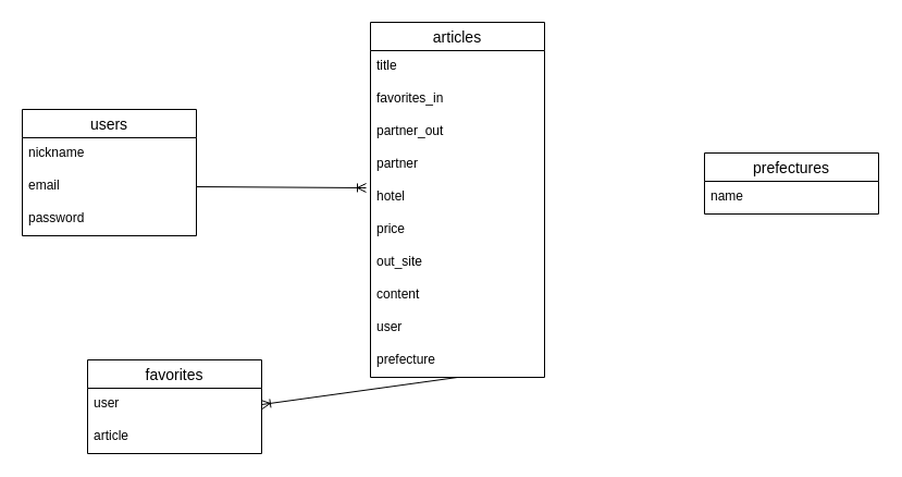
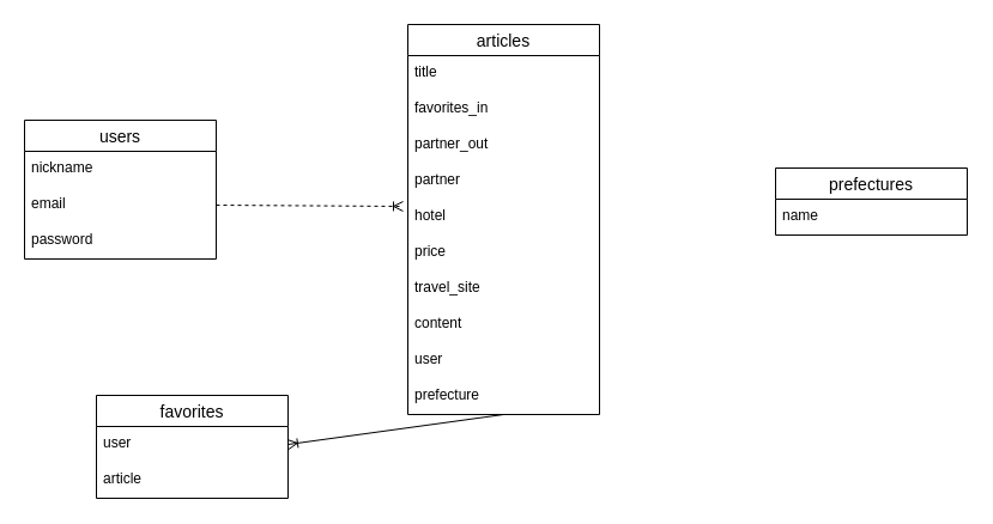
  <mxCell id="0" />
  <mxCell id="1" parent="0" />
  <mxCell id="2" value="users" style="swimlane;fontStyle=0;childLayout=stackLayout;horizontal=1;startSize=26;horizontalStack=0;resizeParent=1;resizeParentMax=0;resizeLast=0;collapsible=1;marginBottom=0;align=center;fontSize=14;hachureGap=4;fontFamily=Helvetica;" parent="1" vertex="1"><mxGeometry x="20" y="100" width="160" height="116" as="geometry" /></mxCell>
  <mxCell id="3" value="nickname" style="text;strokeColor=none;fillColor=none;spacingLeft=4;spacingRight=4;overflow=hidden;rotatable=0;points=[[0,0.5],[1,0.5]];portConstraint=eastwest;fontSize=12;sketch=1;hachureGap=4;jiggle=2;curveFitting=1;fontFamily=Helvetica;" parent="2" vertex="1"><mxGeometry y="26" width="160" height="30" as="geometry" /></mxCell>
  <mxCell id="4" value="email" style="text;strokeColor=none;fillColor=none;spacingLeft=4;spacingRight=4;overflow=hidden;rotatable=0;points=[[0,0.5],[1,0.5]];portConstraint=eastwest;fontSize=12;sketch=1;hachureGap=4;jiggle=2;curveFitting=1;fontFamily=Helvetica;" parent="2" vertex="1"><mxGeometry y="56" width="160" height="30" as="geometry" /></mxCell>
  <mxCell id="5" value="password" style="text;strokeColor=none;fillColor=none;spacingLeft=4;spacingRight=4;overflow=hidden;rotatable=0;points=[[0,0.5],[1,0.5]];portConstraint=eastwest;fontSize=12;sketch=1;hachureGap=4;jiggle=2;curveFitting=1;fontFamily=Helvetica;" parent="2" vertex="1"><mxGeometry y="86" width="160" height="30" as="geometry" /></mxCell>
  <mxCell id="6" value="articles" style="swimlane;fontStyle=0;childLayout=stackLayout;horizontal=1;startSize=26;horizontalStack=0;resizeParent=1;resizeParentMax=0;resizeLast=0;collapsible=1;marginBottom=0;align=center;fontSize=14;hachureGap=4;strokeColor=default;fontFamily=Helvetica;fontColor=default;fillColor=default;" parent="1" vertex="1"><mxGeometry x="340" y="20" width="160" height="326" as="geometry" /></mxCell>
  <mxCell id="7" value="title" style="text;strokeColor=none;fillColor=none;spacingLeft=4;spacingRight=4;overflow=hidden;rotatable=0;points=[[0,0.5],[1,0.5]];portConstraint=eastwest;fontSize=12;sketch=1;hachureGap=4;jiggle=2;curveFitting=1;fontFamily=Helvetica;fontColor=default;startSize=26;" parent="6" vertex="1"><mxGeometry y="26" width="160" height="30" as="geometry" /></mxCell>
  <mxCell id="8" value="favorites_in" style="text;strokeColor=none;fillColor=none;spacingLeft=4;spacingRight=4;overflow=hidden;rotatable=0;points=[[0,0.5],[1,0.5]];portConstraint=eastwest;fontSize=12;sketch=1;hachureGap=4;jiggle=2;curveFitting=1;fontFamily=Helvetica;fontColor=default;startSize=26;" parent="6" vertex="1"><mxGeometry y="56" width="160" height="30" as="geometry" /></mxCell>
  <mxCell id="9" value="partner_out" style="text;strokeColor=none;fillColor=none;spacingLeft=4;spacingRight=4;overflow=hidden;rotatable=0;points=[[0,0.5],[1,0.5]];portConstraint=eastwest;fontSize=12;sketch=1;hachureGap=4;jiggle=2;curveFitting=1;fontFamily=Helvetica;fontColor=default;startSize=26;" parent="6" vertex="1"><mxGeometry y="86" width="160" height="30" as="geometry" /></mxCell>
  <mxCell id="10" value="partner" style="text;strokeColor=none;fillColor=none;spacingLeft=4;spacingRight=4;overflow=hidden;rotatable=0;points=[[0,0.5],[1,0.5]];portConstraint=eastwest;fontSize=12;sketch=1;hachureGap=4;jiggle=2;curveFitting=1;fontFamily=Helvetica;fontColor=default;startSize=26;" parent="6" vertex="1"><mxGeometry y="116" width="160" height="30" as="geometry" /></mxCell>
  <mxCell id="11" value="hotel" style="text;strokeColor=none;fillColor=none;spacingLeft=4;spacingRight=4;overflow=hidden;rotatable=0;points=[[0,0.5],[1,0.5]];portConstraint=eastwest;fontSize=12;hachureGap=4;fontFamily=Helvetica;" parent="6" vertex="1"><mxGeometry y="146" width="160" height="30" as="geometry" /></mxCell>
  <mxCell id="12" value="price" style="text;strokeColor=none;fillColor=none;spacingLeft=4;spacingRight=4;overflow=hidden;rotatable=0;points=[[0,0.5],[1,0.5]];portConstraint=eastwest;fontSize=12;hachureGap=4;fontFamily=Helvetica;fontColor=default;startSize=26;" parent="6" vertex="1"><mxGeometry y="176" width="160" height="30" as="geometry" /></mxCell>
- <mxCell id="13" value="out_site" style="text;strokeColor=none;fillColor=none;spacingLeft=4;spacingRight=4;overflow=hidden;rotatable=0;points=[[0,0.5],[1,0.5]];portConstraint=eastwest;fontSize=12;sketch=1;hachureGap=4;jiggle=2;curveFitting=1;fontFamily=Helvetica;fontColor=default;startSize=26;" parent="6" vertex="1"><mxGeometry y="206" width="160" height="30" as="geometry" /></mxCell>
+ <mxCell id="13" value="travel_site" style="text;strokeColor=none;fillColor=none;spacingLeft=4;spacingRight=4;overflow=hidden;rotatable=0;points=[[0,0.5],[1,0.5]];portConstraint=eastwest;fontSize=12;sketch=1;hachureGap=4;jiggle=2;curveFitting=1;fontFamily=Helvetica;fontColor=default;startSize=26;" parent="6" vertex="1"><mxGeometry y="206" width="160" height="30" as="geometry" /></mxCell>
  <mxCell id="14" value="content" style="text;strokeColor=none;fillColor=none;spacingLeft=4;spacingRight=4;overflow=hidden;rotatable=0;points=[[0,0.5],[1,0.5]];portConstraint=eastwest;fontSize=12;sketch=1;hachureGap=4;jiggle=2;curveFitting=1;fontFamily=Helvetica;fontColor=default;startSize=26;" parent="6" vertex="1"><mxGeometry y="236" width="160" height="30" as="geometry" /></mxCell>
  <mxCell id="15" value="user" style="text;strokeColor=none;fillColor=none;spacingLeft=4;spacingRight=4;overflow=hidden;rotatable=0;points=[[0,0.5],[1,0.5]];portConstraint=eastwest;fontSize=12;sketch=1;hachureGap=4;jiggle=2;curveFitting=1;fontFamily=Helvetica;fontColor=default;startSize=26;" parent="6" vertex="1"><mxGeometry y="266" width="160" height="30" as="geometry" /></mxCell>
  <mxCell id="16" value="prefecture" style="text;strokeColor=none;fillColor=none;spacingLeft=4;spacingRight=4;overflow=hidden;rotatable=0;points=[[0,0.5],[1,0.5]];portConstraint=eastwest;fontSize=12;sketch=1;hachureGap=4;jiggle=2;curveFitting=1;fontFamily=Helvetica;fontColor=default;startSize=26;" parent="6" vertex="1"><mxGeometry y="296" width="160" height="30" as="geometry" /></mxCell>
  <mxCell id="17" value="prefectures" style="swimlane;fontStyle=0;childLayout=stackLayout;horizontal=1;startSize=26;horizontalStack=0;resizeParent=1;resizeParentMax=0;resizeLast=0;collapsible=1;marginBottom=0;align=center;fontSize=14;hachureGap=4;strokeColor=default;fontFamily=Helvetica;fontColor=default;fillColor=default;fillStyle=auto;" parent="1" vertex="1"><mxGeometry x="647" y="140" width="160" height="56" as="geometry" /></mxCell>
  <mxCell id="18" value="name" style="text;strokeColor=none;fillColor=none;spacingLeft=4;spacingRight=4;overflow=hidden;rotatable=0;points=[[0,0.5],[1,0.5]];portConstraint=eastwest;fontSize=12;sketch=1;hachureGap=4;jiggle=2;curveFitting=1;fontFamily=Helvetica;fontColor=default;startSize=26;" parent="17" vertex="1"><mxGeometry y="26" width="160" height="30" as="geometry" /></mxCell>
  <mxCell id="19" value="favorites" style="swimlane;fontStyle=0;childLayout=stackLayout;horizontal=1;startSize=26;horizontalStack=0;resizeParent=1;resizeParentMax=0;resizeLast=0;collapsible=1;marginBottom=0;align=center;fontSize=14;hachureGap=4;fontFamily=Helvetica;" vertex="1" parent="1"><mxGeometry x="80" y="330" width="160" height="86" as="geometry" /></mxCell>
  <mxCell id="20" value="user" style="text;strokeColor=none;fillColor=none;spacingLeft=4;spacingRight=4;overflow=hidden;rotatable=0;points=[[0,0.5],[1,0.5]];portConstraint=eastwest;fontSize=12;sketch=1;hachureGap=4;jiggle=2;curveFitting=1;fontFamily=Helvetica;" vertex="1" parent="19"><mxGeometry y="26" width="160" height="30" as="geometry" /></mxCell>
  <mxCell id="21" value="article" style="text;strokeColor=none;fillColor=none;spacingLeft=4;spacingRight=4;overflow=hidden;rotatable=0;points=[[0,0.5],[1,0.5]];portConstraint=eastwest;fontSize=12;sketch=1;hachureGap=4;jiggle=2;curveFitting=1;fontFamily=Helvetica;" vertex="1" parent="19"><mxGeometry y="56" width="160" height="30" as="geometry" /></mxCell>
  <mxCell id="22" style="edgeStyle=none;sketch=0;hachureGap=4;jiggle=2;curveFitting=1;html=1;exitX=0.5;exitY=1;exitDx=0;exitDy=0;fontFamily=Helvetica;fontSize=16;endArrow=ERoneToMany;endFill=0;entryX=1;entryY=0.5;entryDx=0;entryDy=0;exitPerimeter=0;" edge="1" parent="1" source="16" target="20"><mxGeometry relative="1" as="geometry"><mxPoint x="350" y="310" as="sourcePoint" /><Array as="points" /></mxGeometry></mxCell>
- <mxCell id="23" style="edgeStyle=none;sketch=0;hachureGap=4;jiggle=2;curveFitting=1;html=1;exitX=1;exitY=0.5;exitDx=0;exitDy=0;fontFamily=Helvetica;fontSize=16;endArrow=ERoneToMany;endFill=0;entryX=-0.025;entryY=0.2;entryDx=0;entryDy=0;entryPerimeter=0;" edge="1" parent="1" source="4" target="11"><mxGeometry relative="1" as="geometry"><mxPoint x="330" y="171" as="targetPoint" /></mxGeometry></mxCell>
+ <mxCell id="23" style="edgeStyle=none;sketch=0;hachureGap=4;jiggle=2;curveFitting=1;html=1;exitX=1;exitY=0.5;exitDx=0;exitDy=0;fontFamily=Helvetica;fontSize=16;endArrow=ERoneToMany;endFill=0;entryX=-0.025;entryY=0.2;entryDx=0;entryDy=0;entryPerimeter=0;dashed=1;" edge="1" parent="1" source="4" target="11"><mxGeometry relative="1" as="geometry"><mxPoint x="330" y="171" as="targetPoint" /></mxGeometry></mxCell>
